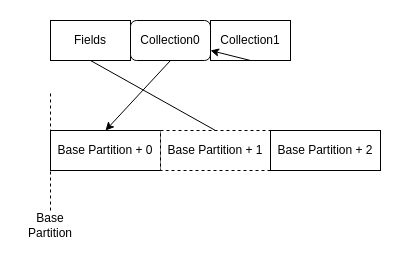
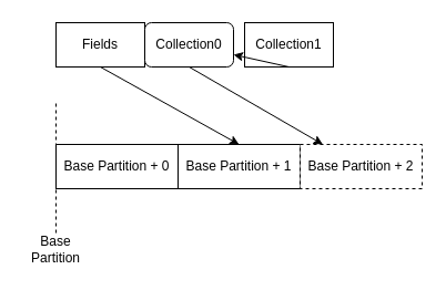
  <mxCell id="0" />
  <mxCell id="1" parent="0" />
  <mxCell id="2" value="Fields" style="rounded=0;whiteSpace=wrap;html=1;" vertex="1" parent="1"><mxGeometry x="50" y="20" width="80" height="40" as="geometry" /></mxCell>
  <mxCell id="3" value="Collection0" style="whiteSpace=wrap;html=1;rounded=1;" vertex="1" parent="1"><mxGeometry x="130" y="20" width="80" height="40" as="geometry" /></mxCell>
- <mxCell id="4" value="Collection1" style="rounded=0;whiteSpace=wrap;html=1;" vertex="1" parent="1"><mxGeometry x="210" y="20" width="80" height="40" as="geometry" /></mxCell>
+ <mxCell id="4" value="Collection1" style="rounded=0;whiteSpace=wrap;html=1;" vertex="1" parent="1"><mxGeometry x="220" y="20" width="80" height="40" as="geometry" /></mxCell>
  <mxCell id="5" value="Base Partition + 0" style="rounded=0;whiteSpace=wrap;html=1;" vertex="1" parent="1"><mxGeometry x="50" y="130" width="110" height="40" as="geometry" /></mxCell>
- <mxCell id="6" value="Base Partition + 1" style="rounded=0;whiteSpace=wrap;html=1;dashed=1;" vertex="1" parent="1"><mxGeometry x="160" y="130" width="110" height="40" as="geometry" /></mxCell>
- <mxCell id="7" value="Base Partition + 2" style="rounded=0;whiteSpace=wrap;html=1;" vertex="1" parent="1"><mxGeometry x="270" y="130" width="110" height="40" as="geometry" /></mxCell>
+ <mxCell id="6" value="Base Partition + 1" style="rounded=0;whiteSpace=wrap;html=1;" vertex="1" parent="1"><mxGeometry x="160" y="130" width="110" height="40" as="geometry" /></mxCell>
+ <mxCell id="7" value="Base Partition + 2" style="rounded=0;whiteSpace=wrap;html=1;dashed=1;" vertex="1" parent="1"><mxGeometry x="270" y="130" width="110" height="40" as="geometry" /></mxCell>
  <mxCell id="8" value="" style="endArrow=none;html=1;rounded=0;dashed=1;" edge="1" parent="1"><mxGeometry width="50" height="50" relative="1" as="geometry"><mxPoint x="50" y="210" as="sourcePoint" /><mxPoint x="50" y="90" as="targetPoint" /></mxGeometry></mxCell>
  <mxCell id="9" value="Base Partition" style="text;html=1;align=center;verticalAlign=middle;whiteSpace=wrap;rounded=0;" vertex="1" parent="1"><mxGeometry x="20" y="210" width="60" height="30" as="geometry" /></mxCell>
- <mxCell id="10" value="" style="endArrow=none;html=1;rounded=0;exitX=0.5;exitY=1;exitDx=0;exitDy=0;entryX=0.5;entryY=0;entryDx=0;entryDy=0;" edge="1" parent="1" source="2" target="6"><mxGeometry width="50" height="50" relative="1" as="geometry"><mxPoint x="240" y="280" as="sourcePoint" /><mxPoint x="290" y="230" as="targetPoint" /></mxGeometry></mxCell>
- <mxCell id="11" value="" style="endArrow=classic;html=1;rounded=0;exitX=0.5;exitY=1;exitDx=0;exitDy=0;entryX=0.5;entryY=0;entryDx=0;entryDy=0;" edge="1" parent="1" source="3" target="5"><mxGeometry width="50" height="50" relative="1" as="geometry"><mxPoint x="100" y="70" as="sourcePoint" /><mxPoint x="225" y="140" as="targetPoint" /></mxGeometry></mxCell>
+ <mxCell id="10" value="" style="endArrow=classic;html=1;rounded=0;exitX=0.5;exitY=1;exitDx=0;exitDy=0;entryX=0.5;entryY=0;entryDx=0;entryDy=0;" edge="1" parent="1" source="2" target="6"><mxGeometry width="50" height="50" relative="1" as="geometry"><mxPoint x="240" y="280" as="sourcePoint" /><mxPoint x="290" y="230" as="targetPoint" /></mxGeometry></mxCell>
+ <mxCell id="11" value="" style="endArrow=classic;html=1;rounded=0;exitX=0.5;exitY=1;exitDx=0;exitDy=0;" edge="1" parent="1" source="3" target="7"><mxGeometry width="50" height="50" relative="1" as="geometry"><mxPoint x="100" y="70" as="sourcePoint" /><mxPoint x="225" y="140" as="targetPoint" /></mxGeometry></mxCell>
  <mxCell id="12" value="" style="endArrow=classic;html=1;rounded=0;exitX=0.5;exitY=1;exitDx=0;exitDy=0;" edge="1" parent="1" source="4" target="3"><mxGeometry width="50" height="50" relative="1" as="geometry"><mxPoint x="180" y="70" as="sourcePoint" /><mxPoint x="115" y="140" as="targetPoint" /></mxGeometry></mxCell>
